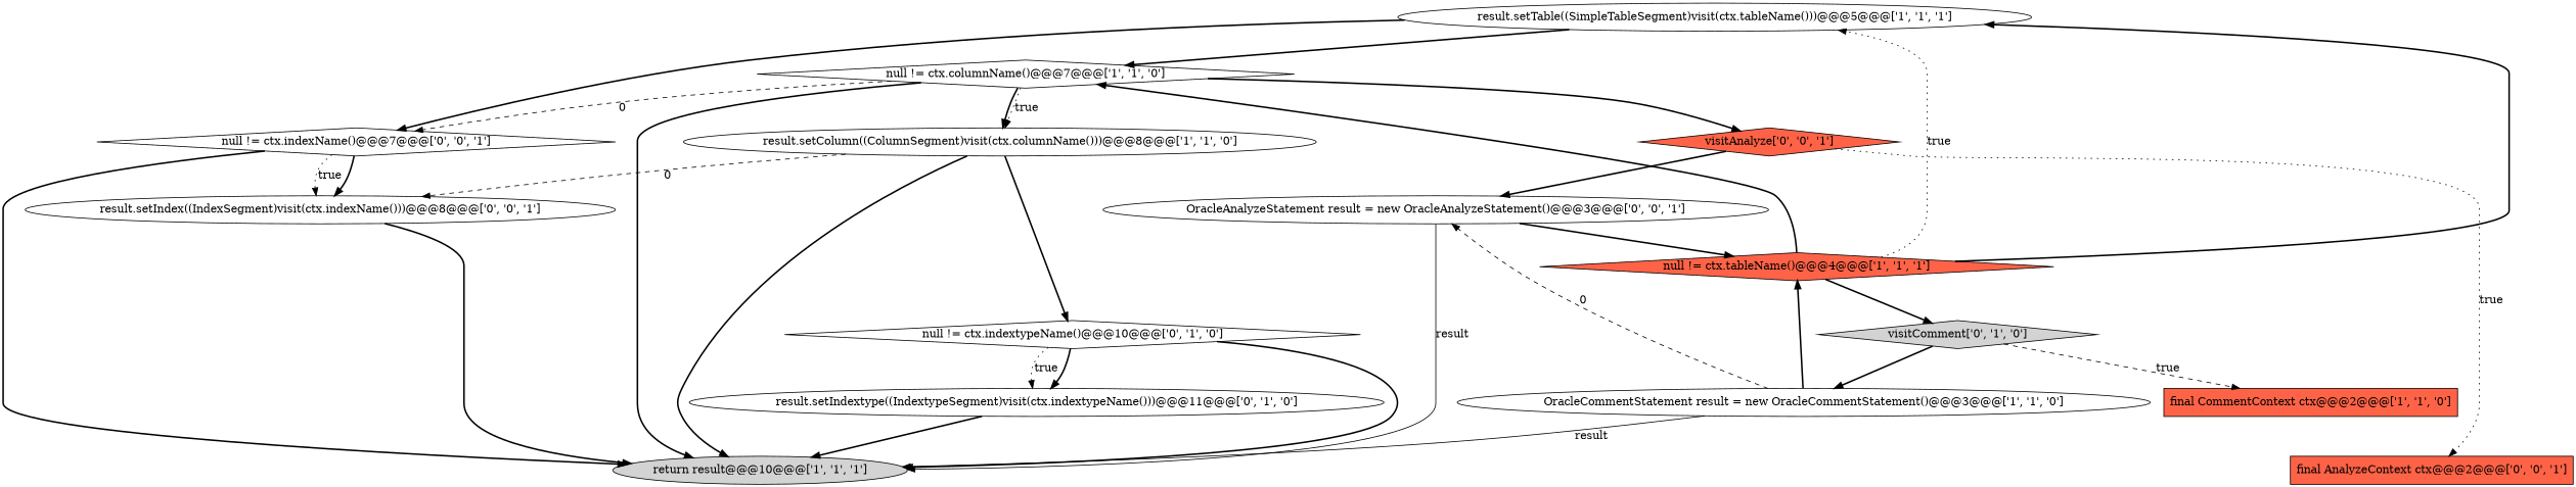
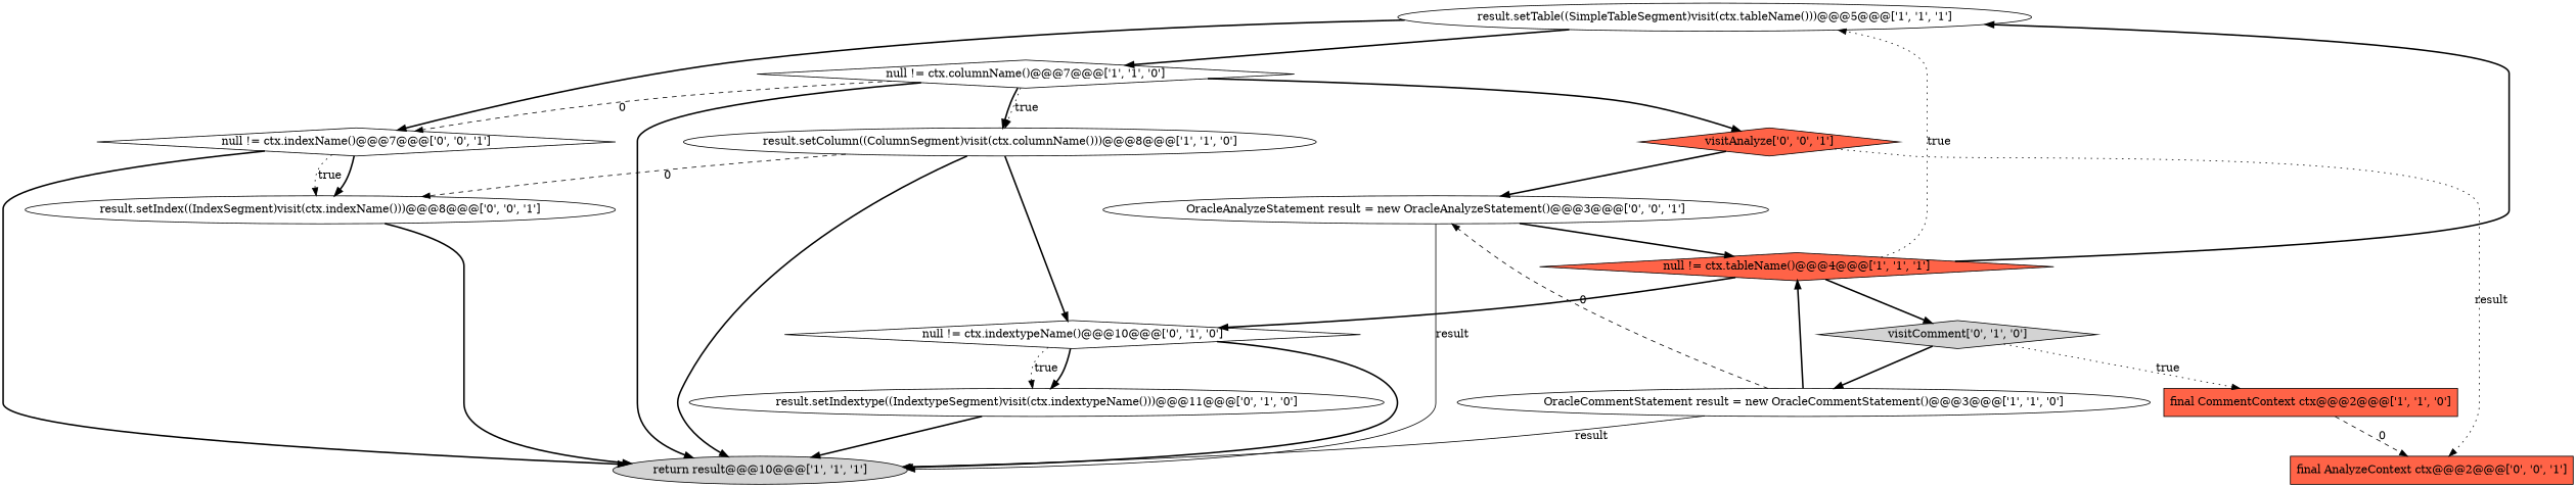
  digraph {
    node [fillcolor=white shape=ellipse style=filled]
    edge [style=bold]
    n1 [fillcolor=lightgray label="return result@@@10@@@['1', '1', '1']"]
    n2 [label="result.setIndex((IndexSegment)visit(ctx.indexName()))@@@8@@@['0', '0', '1']"]
    n3 [fillcolor=tomato label="visitAnalyze['0', '0', '1']" shape=diamond]
    n4 [fillcolor=tomato label="final AnalyzeContext ctx@@@2@@@['0', '0', '1']" shape=box]
    n5 [label="OracleAnalyzeStatement result = new OracleAnalyzeStatement()@@@3@@@['0', '0', '1']"]
    n6 [fillcolor=tomato label="null != ctx.tableName()@@@4@@@['1', '1', '1']" shape=diamond]
    n7 [fillcolor=tomato label="final CommentContext ctx@@@2@@@['1', '1', '0']" shape=box]
    n8 [label="result.setTable((SimpleTableSegment)visit(ctx.tableName()))@@@5@@@['1', '1', '1']"]
    n9 [label="null != ctx.columnName()@@@7@@@['1', '1', '0']" shape=diamond]
    n10 [label="null != ctx.indexName()@@@7@@@['0', '0', '1']" shape=diamond]
    n11 [label="result.setColumn((ColumnSegment)visit(ctx.columnName()))@@@8@@@['1', '1', '0']"]
    n12 [label="OracleCommentStatement result = new OracleCommentStatement()@@@3@@@['1', '1', '0']"]
    n13 [fillcolor=lightgray label="visitComment['0', '1', '0']" shape=diamond]
    n14 [label="null != ctx.indextypeName()@@@10@@@['0', '1', '0']" shape=diamond]
    n15 [label="result.setIndextype((IndextypeSegment)visit(ctx.indextypeName()))@@@11@@@['0', '1', '0']"]
    n2 -> n1
-   n3 -> n4 [label=true style=dotted]
+   n3 -> n4 [label=result style=dotted]
    n3 -> n5
    n5 -> n1 [label=result style=solid]
    n5 -> n6
    n6 -> n8 [label=true style=dotted]
    n6 -> n8
-   n6 -> n9
+   n6 -> n14
    n6 -> n13
+   n7 -> n4 [label=0 style=dashed]
    n8 -> n9
    n8 -> n10
    n9 -> n1
    n9 -> n3
    n9 -> n10 [label=0 style=dashed]
    n9 -> n11 [label=true style=dotted]
    n9 -> n11
    n10 -> n1
    n10 -> n2
    n10 -> n2 [label=true style=dotted]
    n11 -> n1
    n11 -> n2 [label=0 style=dashed]
    n11 -> n14
    n12 -> n1 [label=result style=solid]
    n12 -> n5 [label=0 style=dashed]
    n12 -> n6
-   n13 -> n7 [label=true style=dashed]
+   n13 -> n7 [label=true style=dotted]
    n13 -> n12
    n14 -> n1
    n14 -> n15
    n14 -> n15 [label=true style=dotted]
    n15 -> n1
  }
